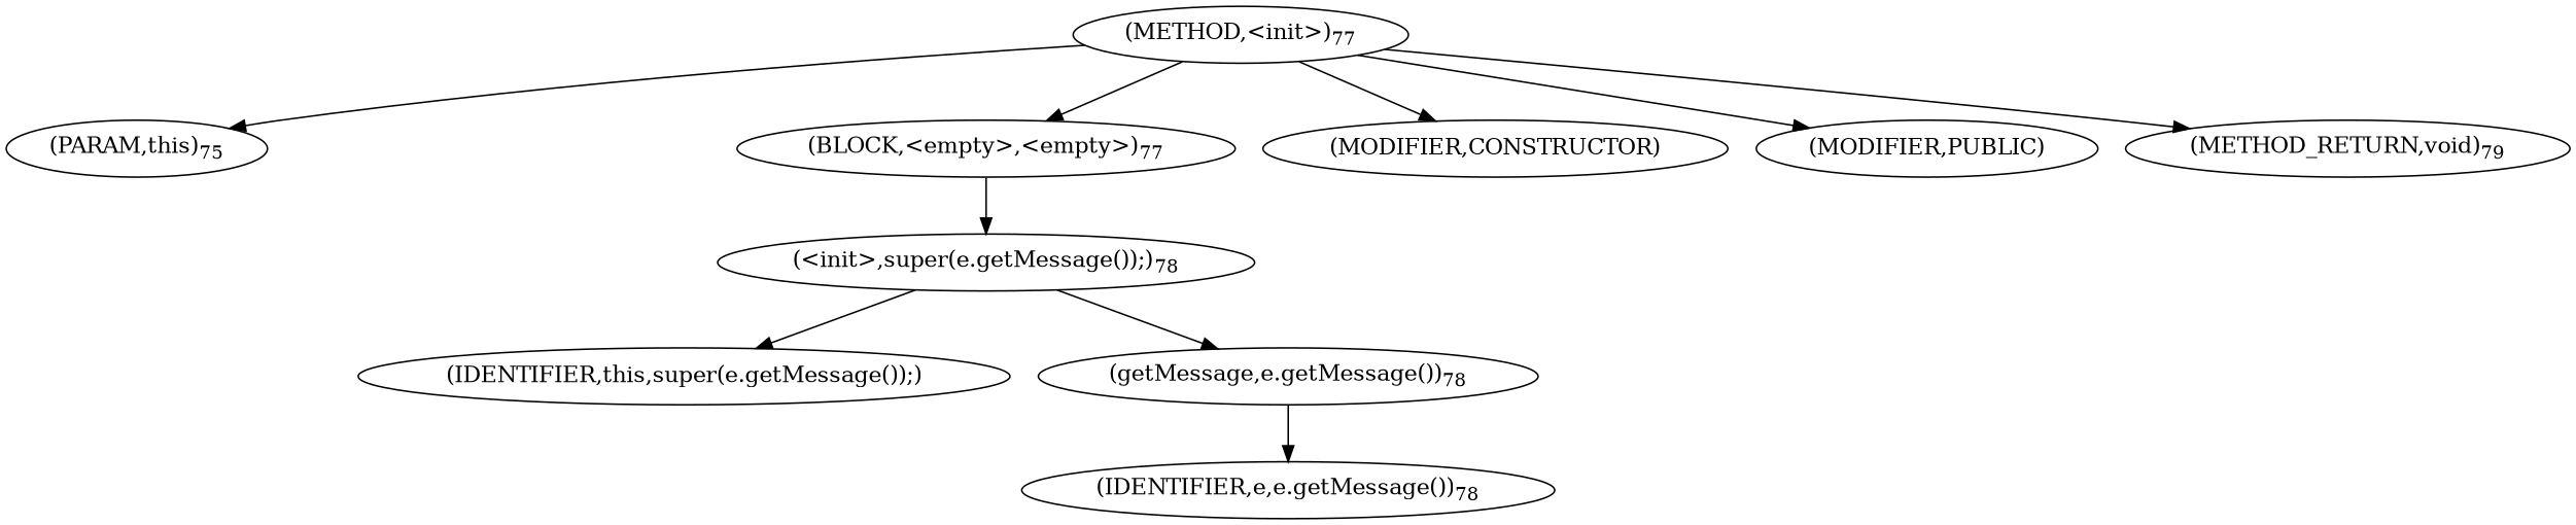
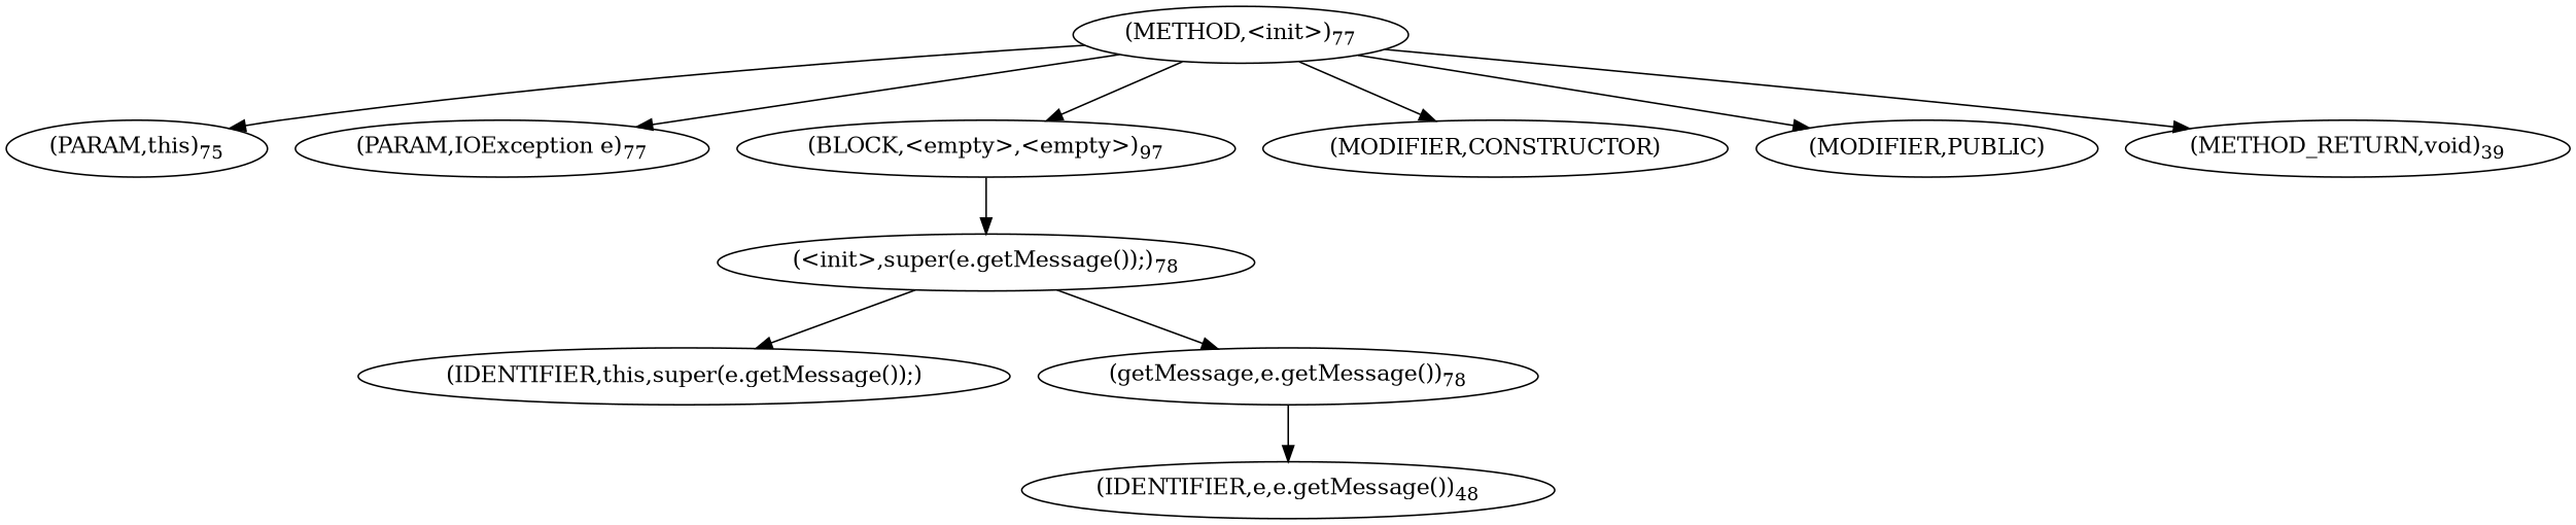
  digraph {
    n1 [label=<(METHOD,&lt;init&gt;)<SUB>77</SUB>>]
    n2 [label=<(PARAM,this)<SUB>75</SUB>>]
-   n4 [label=<(BLOCK,&lt;empty&gt;,&lt;empty&gt;)<SUB>77</SUB>>]
+   n3 [label=<(PARAM,IOException e)<SUB>77</SUB>>]
+   n4 [label=<(BLOCK,&lt;empty&gt;,&lt;empty&gt;)<SUB>97</SUB>>]
    n5 [label=<(MODIFIER,CONSTRUCTOR)>]
    n6 [label=<(MODIFIER,PUBLIC)>]
-   n7 [label=<(METHOD_RETURN,void)<SUB>79</SUB>>]
+   n7 [label=<(METHOD_RETURN,void)<SUB>39</SUB>>]
    n8 [label=<(&lt;init&gt;,super(e.getMessage());)<SUB>78</SUB>>]
    n9 [label=<(IDENTIFIER,this,super(e.getMessage());)>]
    n10 [label=<(getMessage,e.getMessage())<SUB>78</SUB>>]
-   n11 [label=<(IDENTIFIER,e,e.getMessage())<SUB>78</SUB>>]
+   n11 [label=<(IDENTIFIER,e,e.getMessage())<SUB>48</SUB>>]
    n1 -> n2
+   n1 -> n3
    n1 -> n4
    n1 -> n5
    n1 -> n6
    n1 -> n7
    n4 -> n8
    n8 -> n9
    n8 -> n10
    n10 -> n11
  }
